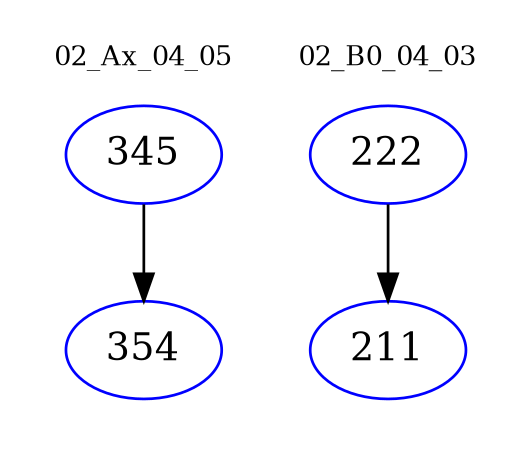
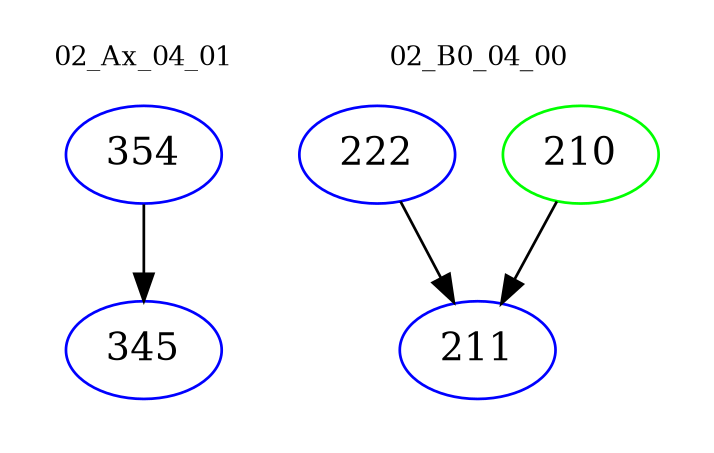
  digraph {
    node [color=blue]
    edge [color=black]
    n1 [label=345]
    n2 [label=354]
+   n3 [color=green label=210]
    n4 [label=211]
    n5 [label=222]
    subgraph cluster_1 {
      color=white
      fontsize=10
-     label="02_Ax_04_05"
+     label="02_Ax_04_01"
      n1
      n2
    }
    subgraph cluster_2 {
      color=white
      fontsize=10
-     label="02_B0_04_03"
+     label="02_B0_04_00"
+     n3
      n4
      n5
    }
-   n1 -> n2
+   n2 -> n1
+   n3 -> n4
    n5 -> n4
  }
